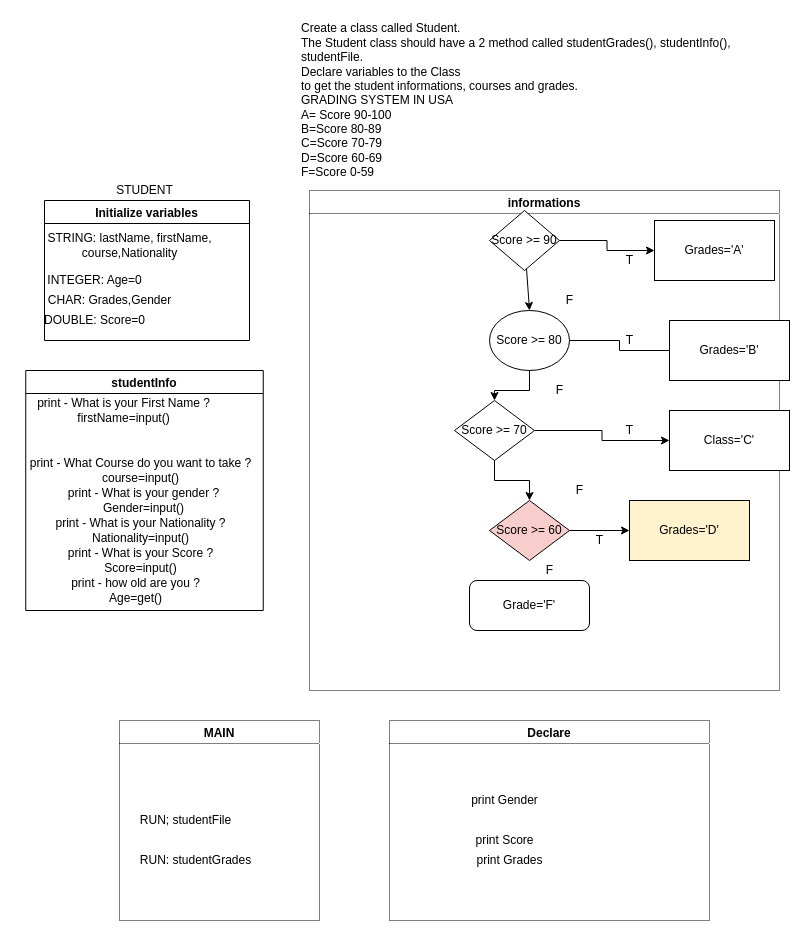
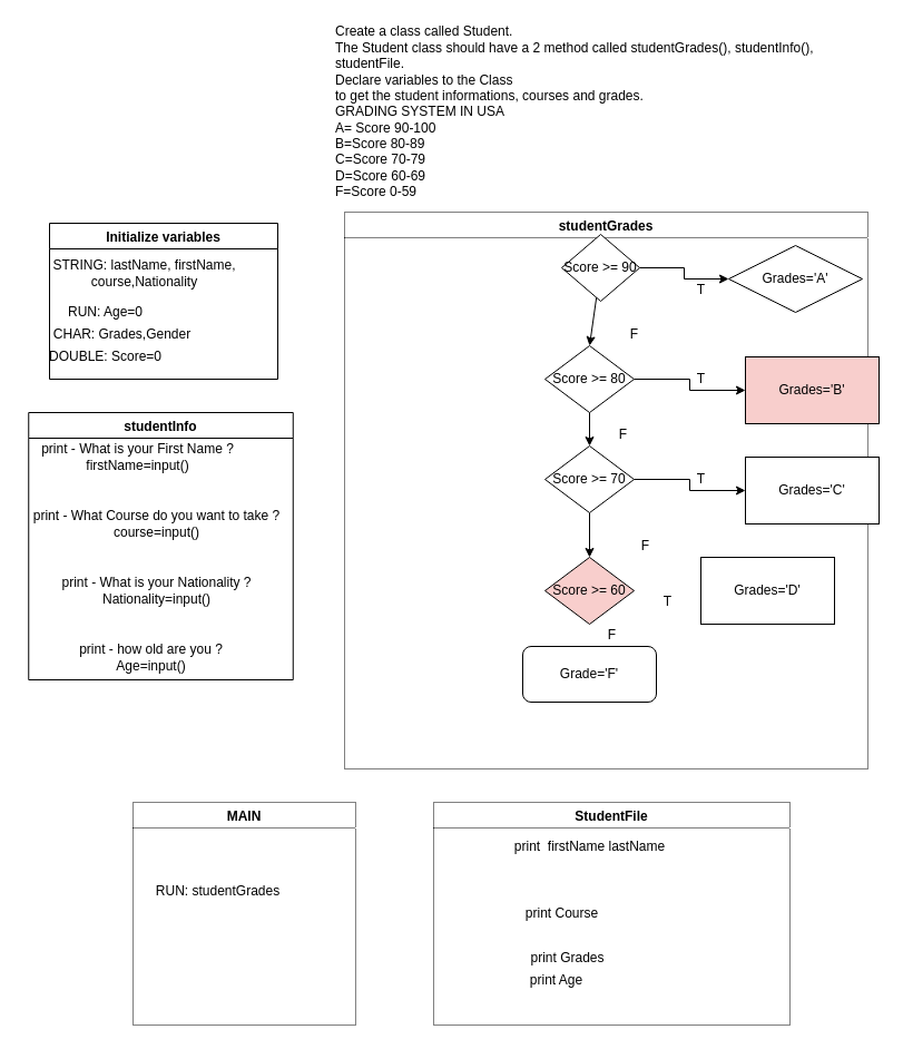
  <mxCell id="0" />
  <mxCell id="1" parent="0" />
- <mxCell id="2" value="STUDENT" style="text;html=1;align=center;verticalAlign=middle;resizable=0;points=[];autosize=1;strokeColor=none;fillColor=none;" vertex="1" parent="1"><mxGeometry x="109" y="180" width="70" height="20" as="geometry" /></mxCell>
  <mxCell id="3" value="&lt;div&gt;Create a class called Student.&lt;/div&gt;&lt;div&gt;The Student class should have a 2 method called studentGrades(), studentInfo(),&lt;/div&gt;&lt;div&gt;studentFile.&lt;/div&gt;&lt;div&gt;Declare variables to the Class&amp;nbsp;&lt;/div&gt;&lt;div&gt;to get the student informations, courses and grades.&lt;/div&gt;&lt;div&gt;GRADING SYSTEM IN USA&lt;/div&gt;&lt;div&gt;A= Score 90-100&lt;/div&gt;&lt;div&gt;B=Score 80-89&lt;/div&gt;&lt;div&gt;C=Score 70-79&lt;/div&gt;&lt;div&gt;D=Score 60-69&lt;/div&gt;&lt;div&gt;F=Score 0-59&lt;/div&gt;" style="text;html=1;align=left;verticalAlign=middle;resizable=0;points=[];autosize=1;strokeColor=none;fillColor=none;" vertex="1" parent="1"><mxGeometry x="299" y="20" width="450" height="160" as="geometry" /></mxCell>
  <mxCell id="4" value="Initialize variables" style="swimlane;fontSize=12;" vertex="1" parent="1"><mxGeometry x="44" y="200" width="205" height="140" as="geometry" /></mxCell>
  <mxCell id="5" value="STRING: lastName, firstName,&lt;br&gt;course,Nationality" style="text;html=1;align=center;verticalAlign=middle;resizable=0;points=[];autosize=1;strokeColor=none;fillColor=none;fontSize=12;" vertex="1" parent="4"><mxGeometry x="-5" y="30" width="180" height="30" as="geometry" /></mxCell>
- <mxCell id="6" value="INTEGER: Age=0" style="text;html=1;align=center;verticalAlign=middle;resizable=0;points=[];autosize=1;strokeColor=none;fillColor=none;fontSize=12;" vertex="1" parent="4"><mxGeometry x="-5" y="70" width="110" height="20" as="geometry" /></mxCell>
+ <mxCell id="6" value="RUN: Age=0" style="text;html=1;align=center;verticalAlign=middle;resizable=0;points=[];autosize=1;strokeColor=none;fillColor=none;fontSize=12;" vertex="1" parent="4"><mxGeometry x="-5" y="70" width="110" height="20" as="geometry" /></mxCell>
  <mxCell id="7" value="CHAR: Grades,Gender" style="text;html=1;align=center;verticalAlign=middle;resizable=0;points=[];autosize=1;strokeColor=none;fillColor=none;fontSize=12;" vertex="1" parent="4"><mxGeometry x="-5" y="90" width="140" height="20" as="geometry" /></mxCell>
  <mxCell id="8" value="DOUBLE: Score=0" style="text;html=1;align=center;verticalAlign=middle;resizable=0;points=[];autosize=1;strokeColor=none;fillColor=none;fontSize=12;" vertex="1" parent="4"><mxGeometry x="-10" y="110" width="120" height="20" as="geometry" /></mxCell>
  <mxCell id="9" value="studentInfo" style="swimlane;fontSize=12;" vertex="1" parent="1"><mxGeometry x="25.25" y="370" width="237.5" height="240" as="geometry" /></mxCell>
  <mxCell id="10" value="print - What is your First Name ?&lt;br&gt;firstName=input()" style="text;html=1;align=center;verticalAlign=middle;resizable=0;points=[];autosize=1;strokeColor=none;fillColor=none;fontSize=12;" vertex="1" parent="9"><mxGeometry x="2.5" y="25" width="190" height="30" as="geometry" /></mxCell>
  <mxCell id="11" value="print - What Course do you want to take ?&lt;br&gt;course=input()" style="text;html=1;align=center;verticalAlign=middle;resizable=0;points=[];autosize=1;strokeColor=none;fillColor=none;fontSize=12;" vertex="1" parent="9"><mxGeometry x="-5" y="85" width="240" height="30" as="geometry" /></mxCell>
- <mxCell id="12" value="print - What is your gender ?&lt;br&gt;Gender=input()" style="text;html=1;align=center;verticalAlign=middle;resizable=0;points=[];autosize=1;strokeColor=none;fillColor=none;fontSize=12;" vertex="1" parent="9"><mxGeometry x="32.5" y="115" width="170" height="30" as="geometry" /></mxCell>
  <mxCell id="13" value="print - What is your Nationality ?&lt;br&gt;Nationality=input()" style="text;html=1;align=center;verticalAlign=middle;resizable=0;points=[];autosize=1;strokeColor=none;fillColor=none;fontSize=12;" vertex="1" parent="9"><mxGeometry x="20" y="145" width="190" height="30" as="geometry" /></mxCell>
- <mxCell id="14" value="print - What is your Score ?&lt;br&gt;Score=input()" style="text;html=1;align=center;verticalAlign=middle;resizable=0;points=[];autosize=1;strokeColor=none;fillColor=none;fontSize=12;" vertex="1" parent="9"><mxGeometry x="35" y="175" width="160" height="30" as="geometry" /></mxCell>
- <mxCell id="15" value="print - how old are you ?&lt;br&gt;Age=get()" style="text;html=1;align=center;verticalAlign=middle;resizable=0;points=[];autosize=1;strokeColor=none;fillColor=none;fontSize=12;" vertex="1" parent="9"><mxGeometry x="40" y="205" width="140" height="30" as="geometry" /></mxCell>
- <mxCell id="16" value="informations" style="swimlane;fontSize=12;fillColor=none;dashed=1;dashPattern=1 1;" vertex="1" parent="1"><mxGeometry x="309" y="190" width="470" height="500" as="geometry" /></mxCell>
- <mxCell id="17" value="Score &amp;gt;= 90" style="rhombus;whiteSpace=wrap;html=1;fontSize=12;" vertex="1" parent="16"><mxGeometry x="180" y="20" width="70" height="60" as="geometry" /></mxCell>
- <mxCell id="18" value="Score &amp;gt;= 80" style="ellipse;whiteSpace=wrap;html=1;" vertex="1" parent="16"><mxGeometry x="180" y="120" width="80" height="60" as="geometry" /></mxCell>
+ <mxCell id="15" value="print - how old are you ?&lt;br&gt;Age=input()" style="text;html=1;align=center;verticalAlign=middle;resizable=0;points=[];autosize=1;strokeColor=none;fillColor=none;fontSize=12;" vertex="1" parent="9"><mxGeometry x="40" y="205" width="140" height="30" as="geometry" /></mxCell>
+ <mxCell id="16" value="studentGrades" style="swimlane;fontSize=12;fillColor=none;dashed=1;dashPattern=1 1;" vertex="1" parent="1"><mxGeometry x="309" y="190" width="470" height="500" as="geometry" /></mxCell>
+ <mxCell id="17" value="Score &amp;gt;= 90" style="rhombus;whiteSpace=wrap;html=1;fontSize=12;" vertex="1" parent="16"><mxGeometry x="195" y="20" width="70" height="60" as="geometry" /></mxCell>
+ <mxCell id="18" value="Score &amp;gt;= 80" style="rhombus;whiteSpace=wrap;html=1;" vertex="1" parent="16"><mxGeometry x="180" y="120" width="80" height="60" as="geometry" /></mxCell>
  <mxCell id="19" value="" style="endArrow=classic;html=1;rounded=0;fontSize=12;entryX=0.5;entryY=0;entryDx=0;entryDy=0;" edge="1" parent="16" source="17" target="18"><mxGeometry width="50" height="50" relative="1" as="geometry"><mxPoint x="70" y="120" as="sourcePoint" /><mxPoint x="120" y="70" as="targetPoint" /></mxGeometry></mxCell>
  <mxCell id="20" value="" style="edgeStyle=orthogonalEdgeStyle;rounded=0;orthogonalLoop=1;jettySize=auto;html=1;fontSize=12;" edge="1" parent="16" source="21" target="24"><mxGeometry relative="1" as="geometry" /></mxCell>
- <mxCell id="21" value="Score &amp;gt;= 70" style="rhombus;whiteSpace=wrap;html=1;" vertex="1" parent="16"><mxGeometry x="145" y="210" width="80" height="60" as="geometry" /></mxCell>
+ <mxCell id="21" value="Score &amp;gt;= 70" style="rhombus;whiteSpace=wrap;html=1;" vertex="1" parent="16"><mxGeometry x="180" y="210" width="80" height="60" as="geometry" /></mxCell>
  <mxCell id="22" value="" style="edgeStyle=orthogonalEdgeStyle;rounded=0;orthogonalLoop=1;jettySize=auto;html=1;fontSize=12;" edge="1" parent="16" source="18" target="21"><mxGeometry relative="1" as="geometry" /></mxCell>
- <mxCell id="23" value="" style="edgeStyle=orthogonalEdgeStyle;rounded=0;orthogonalLoop=1;jettySize=auto;html=1;fontSize=12;" edge="1" parent="16" source="24" target="25"><mxGeometry relative="1" as="geometry" /></mxCell>
  <mxCell id="24" value="Score &amp;gt;= 60" style="rhombus;whiteSpace=wrap;html=1;fillColor=#f8cecc;" vertex="1" parent="16"><mxGeometry x="180" y="310" width="80" height="60" as="geometry" /></mxCell>
- <mxCell id="25" value="Grades='D'" style="whiteSpace=wrap;html=1;fillColor=#fff2cc;" vertex="1" parent="16"><mxGeometry x="320" y="310" width="120" height="60" as="geometry" /></mxCell>
+ <mxCell id="25" value="Grades='D'" style="whiteSpace=wrap;html=1;" vertex="1" parent="16"><mxGeometry x="320" y="310" width="120" height="60" as="geometry" /></mxCell>
  <mxCell id="26" value="Grade='F'" style="whiteSpace=wrap;html=1;rounded=1;" vertex="1" parent="16"><mxGeometry x="160" y="390" width="120" height="50" as="geometry" /></mxCell>
  <mxCell id="27" value="F" style="text;html=1;align=center;verticalAlign=middle;resizable=0;points=[];autosize=1;strokeColor=none;fillColor=none;fontSize=12;" vertex="1" parent="1"><mxGeometry x="559" y="290" width="20" height="20" as="geometry" /></mxCell>
- <mxCell id="28" value="Grades='B'" style="whiteSpace=wrap;html=1;" vertex="1" parent="1"><mxGeometry x="669" y="320" width="120" height="60" as="geometry" /></mxCell>
- <mxCell id="29" value="" style="edgeStyle=orthogonalEdgeStyle;rounded=0;orthogonalLoop=1;jettySize=auto;html=1;fontSize=12;endArrow=none;" edge="1" parent="1" source="18" target="28"><mxGeometry relative="1" as="geometry" /></mxCell>
+ <mxCell id="28" value="Grades='B'" style="whiteSpace=wrap;html=1;fillColor=#f8cecc;" vertex="1" parent="1"><mxGeometry x="669" y="320" width="120" height="60" as="geometry" /></mxCell>
+ <mxCell id="29" value="" style="edgeStyle=orthogonalEdgeStyle;rounded=0;orthogonalLoop=1;jettySize=auto;html=1;fontSize=12;" edge="1" parent="1" source="18" target="28"><mxGeometry relative="1" as="geometry" /></mxCell>
  <mxCell id="30" value="F" style="text;html=1;align=center;verticalAlign=middle;resizable=0;points=[];autosize=1;strokeColor=none;fillColor=none;fontSize=12;" vertex="1" parent="1"><mxGeometry x="549" y="380" width="20" height="20" as="geometry" /></mxCell>
  <mxCell id="31" value="T" style="text;html=1;align=center;verticalAlign=middle;resizable=0;points=[];autosize=1;strokeColor=none;fillColor=none;fontSize=12;" vertex="1" parent="1"><mxGeometry x="619" y="330" width="20" height="20" as="geometry" /></mxCell>
- <mxCell id="32" value="Class='C'" style="whiteSpace=wrap;html=1;" vertex="1" parent="1"><mxGeometry x="669" y="410" width="120" height="60" as="geometry" /></mxCell>
+ <mxCell id="32" value="Grades='C'" style="whiteSpace=wrap;html=1;" vertex="1" parent="1"><mxGeometry x="669" y="410" width="120" height="60" as="geometry" /></mxCell>
  <mxCell id="33" value="" style="edgeStyle=orthogonalEdgeStyle;rounded=0;orthogonalLoop=1;jettySize=auto;html=1;fontSize=12;" edge="1" parent="1" source="21" target="32"><mxGeometry relative="1" as="geometry" /></mxCell>
  <mxCell id="34" value="T" style="text;html=1;align=center;verticalAlign=middle;resizable=0;points=[];autosize=1;strokeColor=none;fillColor=none;fontSize=12;" vertex="1" parent="1"><mxGeometry x="619" y="420" width="20" height="20" as="geometry" /></mxCell>
  <mxCell id="35" value="F" style="text;html=1;align=center;verticalAlign=middle;resizable=0;points=[];autosize=1;strokeColor=none;fillColor=none;fontSize=12;" vertex="1" parent="1"><mxGeometry x="569" y="480" width="20" height="20" as="geometry" /></mxCell>
- <mxCell id="36" value="Grades='A'" style="whiteSpace=wrap;html=1;" vertex="1" parent="1"><mxGeometry x="654" y="220" width="120" height="60" as="geometry" /></mxCell>
+ <mxCell id="36" value="Grades='A'" style="rhombus;whiteSpace=wrap;html=1;" vertex="1" parent="1"><mxGeometry x="654" y="220" width="120" height="60" as="geometry" /></mxCell>
  <mxCell id="37" value="" style="edgeStyle=orthogonalEdgeStyle;rounded=0;orthogonalLoop=1;jettySize=auto;html=1;fontSize=12;" edge="1" parent="1" source="17" target="36"><mxGeometry relative="1" as="geometry" /></mxCell>
  <mxCell id="38" value="T" style="text;html=1;align=center;verticalAlign=middle;resizable=0;points=[];autosize=1;strokeColor=none;fillColor=none;fontSize=12;" vertex="1" parent="1"><mxGeometry x="619" y="250" width="20" height="20" as="geometry" /></mxCell>
  <mxCell id="39" value="F" style="text;html=1;align=center;verticalAlign=middle;resizable=0;points=[];autosize=1;strokeColor=none;fillColor=none;fontSize=12;" vertex="1" parent="1"><mxGeometry x="539" y="560" width="20" height="20" as="geometry" /></mxCell>
  <mxCell id="40" value="T" style="text;html=1;align=center;verticalAlign=middle;resizable=0;points=[];autosize=1;strokeColor=none;fillColor=none;fontSize=12;" vertex="1" parent="1"><mxGeometry x="589" y="530" width="20" height="20" as="geometry" /></mxCell>
- <mxCell id="41" value="Declare" style="swimlane;dashed=1;dashPattern=1 1;fontSize=12;fillColor=none;" vertex="1" parent="1"><mxGeometry x="389" y="720" width="320" height="200" as="geometry" /></mxCell>
- <mxCell id="43" value="print Gender" style="text;html=1;align=center;verticalAlign=middle;resizable=0;points=[];autosize=1;strokeColor=none;fillColor=none;fontSize=12;" vertex="1" parent="41"><mxGeometry x="75" y="70" width="80" height="20" as="geometry" /></mxCell>
- <mxCell id="45" value="print Score" style="text;html=1;align=center;verticalAlign=middle;resizable=0;points=[];autosize=1;strokeColor=none;fillColor=none;fontSize=12;" vertex="1" parent="41"><mxGeometry x="80" y="110" width="70" height="20" as="geometry" /></mxCell>
+ <mxCell id="41" value="StudentFile" style="swimlane;dashed=1;dashPattern=1 1;fontSize=12;fillColor=none;" vertex="1" parent="1"><mxGeometry x="389" y="720" width="320" height="200" as="geometry" /></mxCell>
+ <mxCell id="42" value="print&amp;nbsp; firstName lastName" style="text;html=1;align=center;verticalAlign=middle;resizable=0;points=[];autosize=1;strokeColor=none;fillColor=none;fontSize=12;" vertex="1" parent="41"><mxGeometry x="65" y="30" width="150" height="20" as="geometry" /></mxCell>
+ <mxCell id="44" value="print Course" style="text;html=1;align=center;verticalAlign=middle;resizable=0;points=[];autosize=1;strokeColor=none;fillColor=none;fontSize=12;" vertex="1" parent="41"><mxGeometry x="75" y="90" width="80" height="20" as="geometry" /></mxCell>
  <mxCell id="46" value="print Grades" style="text;html=1;align=center;verticalAlign=middle;resizable=0;points=[];autosize=1;strokeColor=none;fillColor=none;fontSize=12;" vertex="1" parent="41"><mxGeometry x="80" y="130" width="80" height="20" as="geometry" /></mxCell>
+ <mxCell id="47" value="print Age" style="text;html=1;align=center;verticalAlign=middle;resizable=0;points=[];autosize=1;strokeColor=none;fillColor=none;fontSize=12;" vertex="1" parent="41"><mxGeometry x="80" y="150" width="60" height="20" as="geometry" /></mxCell>
  <mxCell id="48" value="MAIN" style="swimlane;dashed=1;dashPattern=1 1;fontSize=12;fillColor=none;" vertex="1" parent="1"><mxGeometry x="119" y="720" width="200" height="200" as="geometry" /></mxCell>
- <mxCell id="49" value="RUN: studentGrades" style="text;html=1;align=center;verticalAlign=middle;resizable=0;points=[];autosize=1;strokeColor=none;fillColor=none;fontSize=12;" vertex="1" parent="48"><mxGeometry x="11.25" y="130" width="130" height="20" as="geometry" /></mxCell>
- <mxCell id="50" value="RUN; studentFile" style="text;html=1;align=center;verticalAlign=middle;resizable=0;points=[];autosize=1;strokeColor=none;fillColor=none;fontSize=12;" vertex="1" parent="48"><mxGeometry x="11.25" y="90" width="110" height="20" as="geometry" /></mxCell>
+ <mxCell id="49" value="RUN: studentGrades" style="text;html=1;align=center;verticalAlign=middle;resizable=0;points=[];autosize=1;strokeColor=none;fillColor=none;fontSize=12;" vertex="1" parent="48"><mxGeometry x="11.25" y="70" width="130" height="20" as="geometry" /></mxCell>
